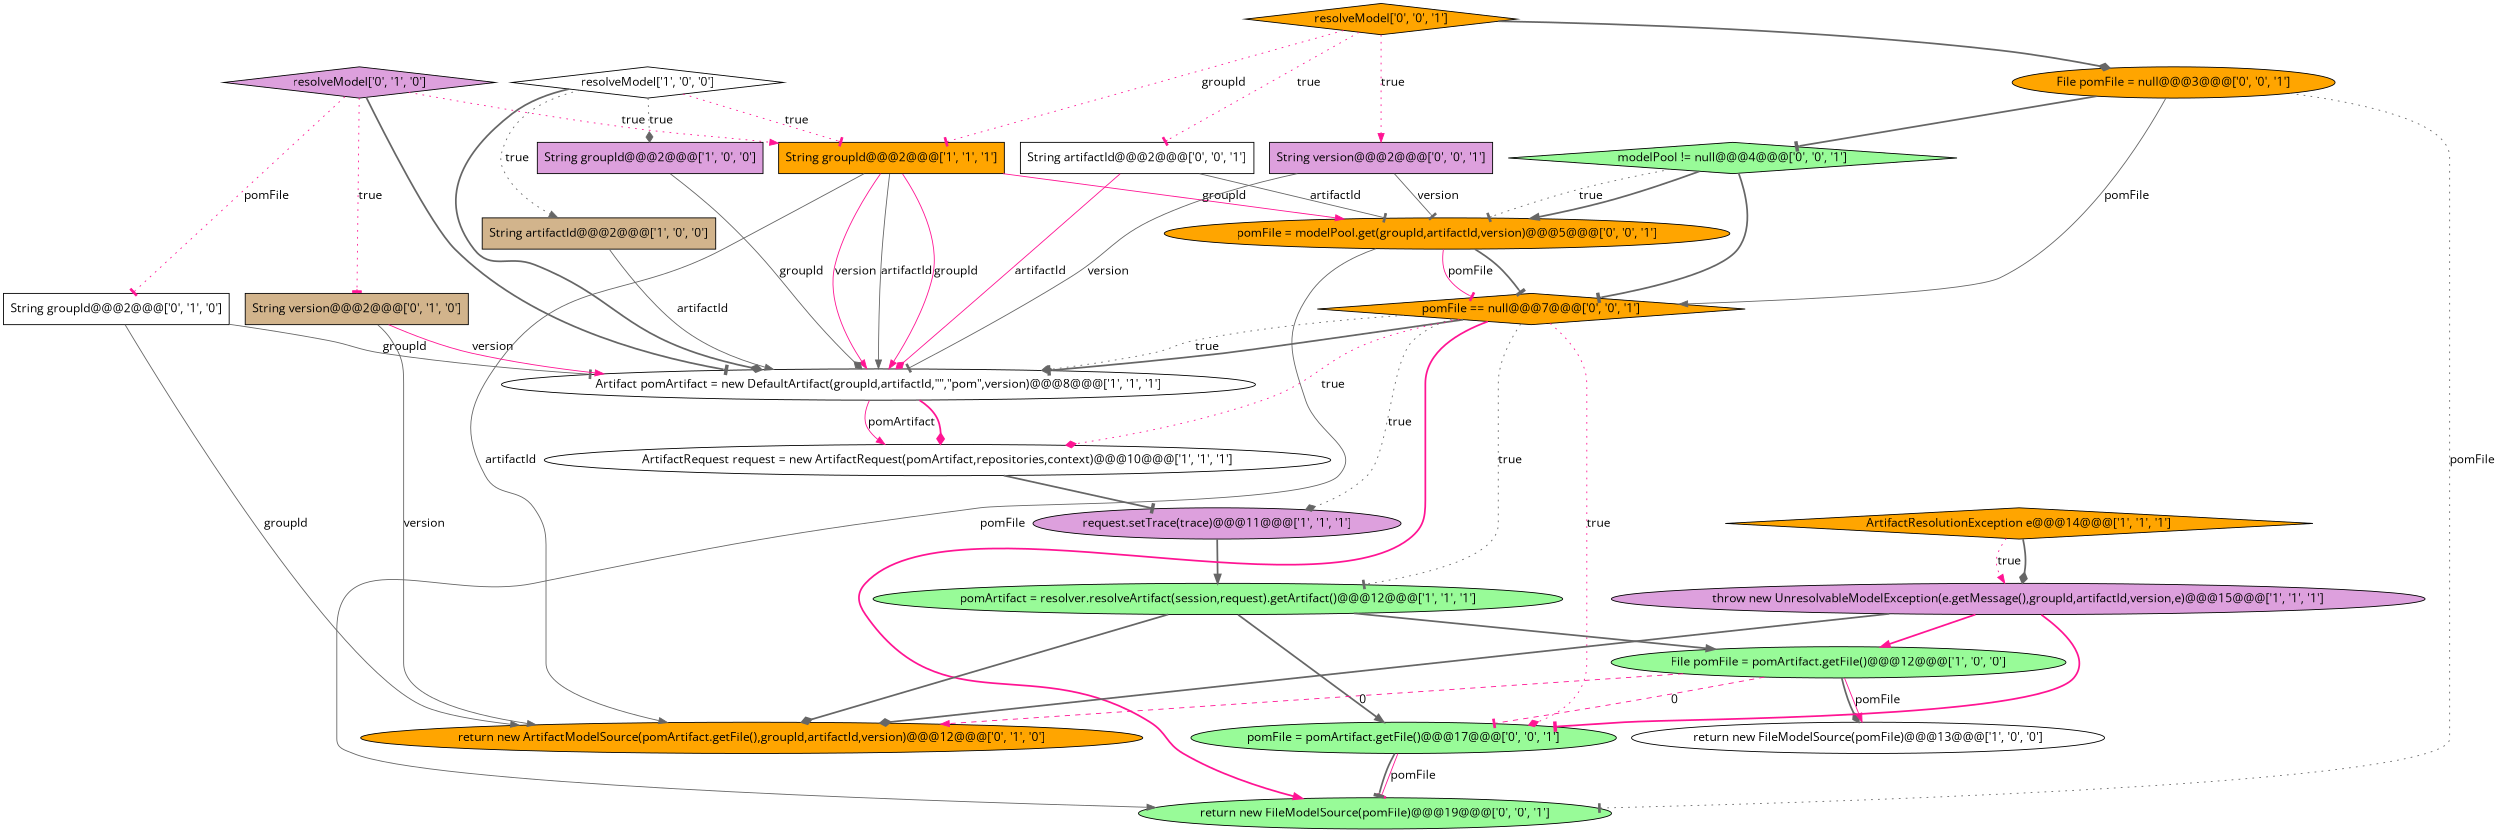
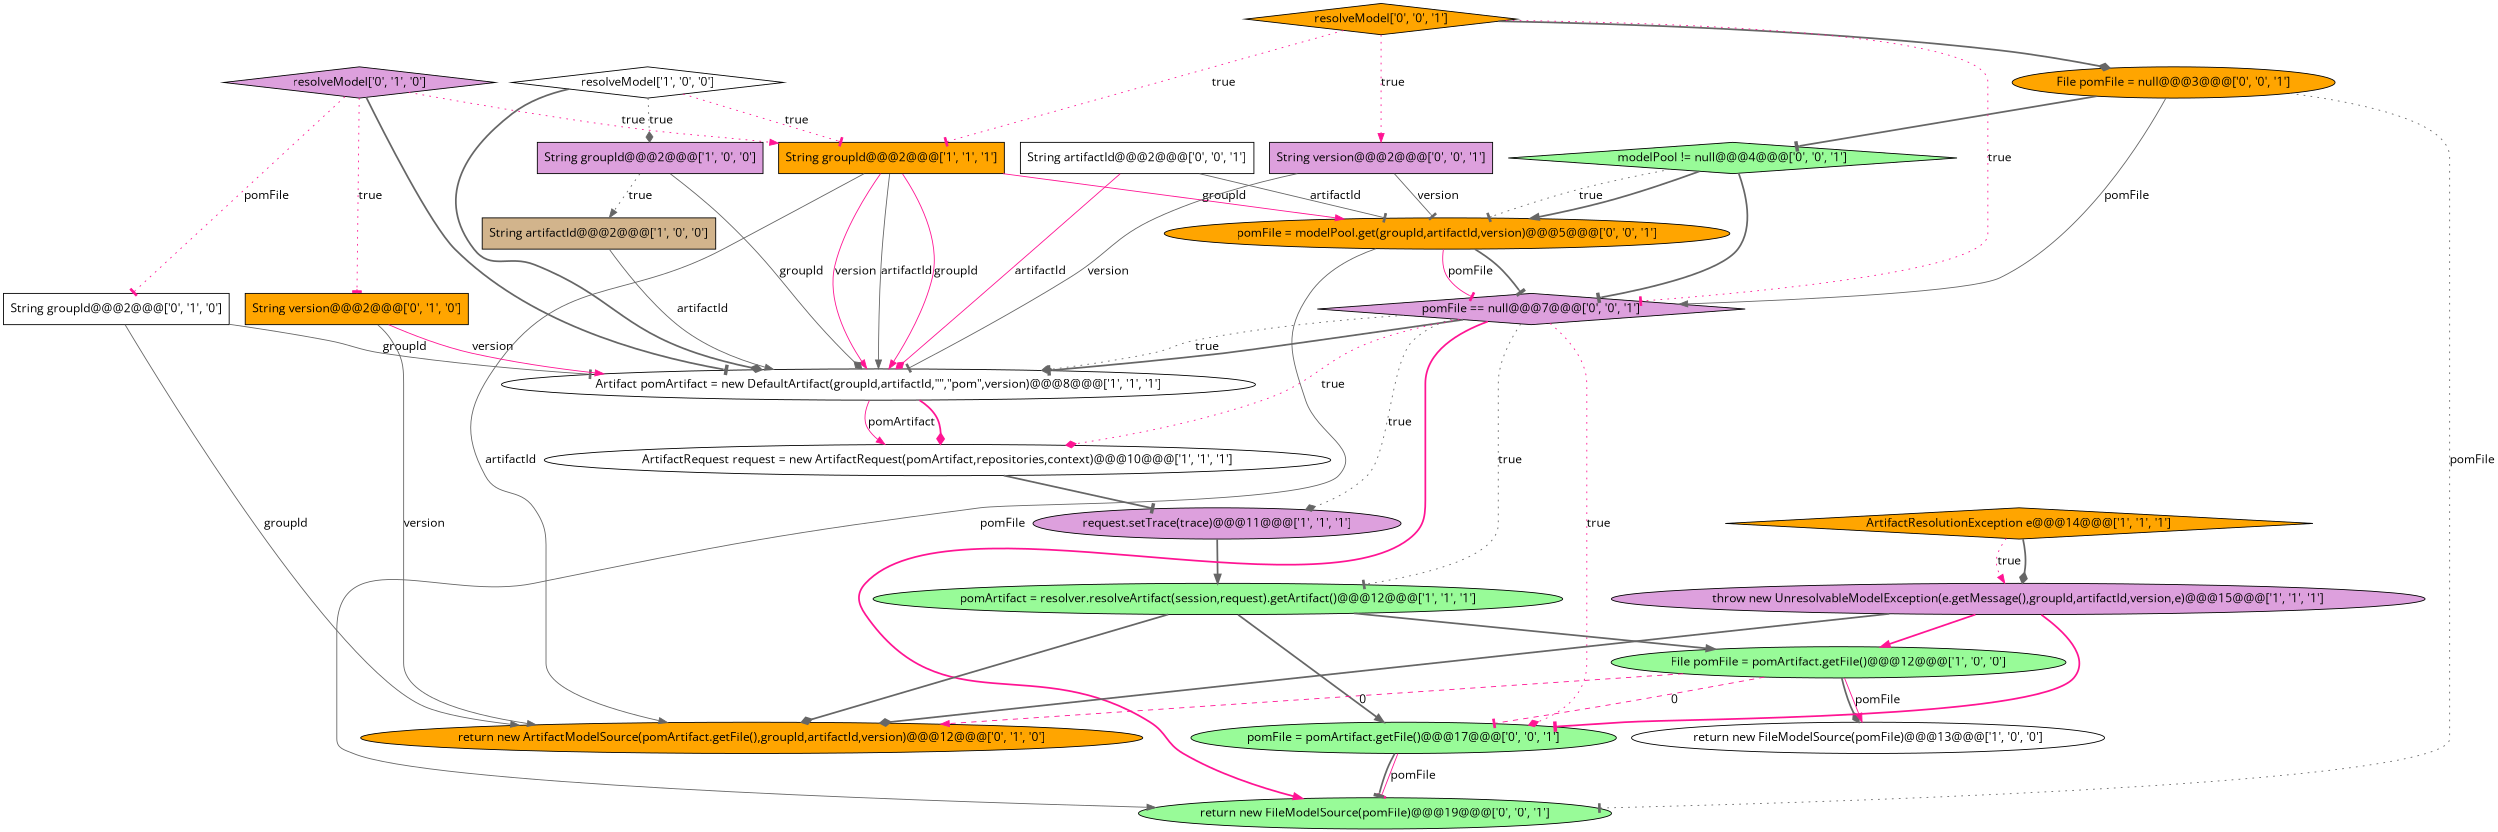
  digraph {
    fontname="Open Sans"
    node [fillcolor=white fontname="Open Sans" shape=ellipse style=filled]
    edge [arrowhead=normal color=gray40 fontname="Open Sans" style=solid]
    n1 [label="Artifact pomArtifact = new DefaultArtifact(groupId,artifactId,\"\",\"pom\",version)@@@8@@@['1', '1', '1']"]
    n2 [label="ArtifactRequest request = new ArtifactRequest(pomArtifact,repositories,context)@@@10@@@['1', '1', '1']"]
    n3 [fillcolor=plum label="request.setTrace(trace)@@@11@@@['1', '1', '1']"]
    n4 [fillcolor=plum label="resolveModel['0', '1', '0']" shape=diamond]
    n5 [label="String groupId@@@2@@@['0', '1', '0']" shape=box]
    n6 [fillcolor=orange label="String groupId@@@2@@@['1', '1', '1']" shape=box]
-   n7 [fillcolor=tan label="String version@@@2@@@['0', '1', '0']" shape=box]
+   n7 [fillcolor=orange label="String version@@@2@@@['0', '1', '0']" shape=box]
    n8 [fillcolor=orange label="return new ArtifactModelSource(pomArtifact.getFile(),groupId,artifactId,version)@@@12@@@['0', '1', '0']"]
    n9 [fillcolor=orange label="pomFile = modelPool.get(groupId,artifactId,version)@@@5@@@['0', '0', '1']"]
    n10 [fillcolor=orange label="File pomFile = null@@@3@@@['0', '0', '1']"]
    n11 [fillcolor=palegreen label="modelPool != null@@@4@@@['0', '0', '1']" shape=diamond]
-   n12 [fillcolor=orange label="pomFile == null@@@7@@@['0', '0', '1']" shape=diamond]
+   n12 [fillcolor=plum label="pomFile == null@@@7@@@['0', '0', '1']" shape=diamond]
    n13 [fillcolor=palegreen label="return new FileModelSource(pomFile)@@@19@@@['0', '0', '1']"]
    n14 [fillcolor=palegreen label="pomFile = pomArtifact.getFile()@@@17@@@['0', '0', '1']"]
    n15 [fillcolor=palegreen label="pomArtifact = resolver.resolveArtifact(session,request).getArtifact()@@@12@@@['1', '1', '1']"]
    n16 [label="return new FileModelSource(pomFile)@@@13@@@['1', '0', '0']"]
    n17 [fillcolor=plum label="String groupId@@@2@@@['1', '0', '0']" shape=box]
    n18 [label="String artifactId@@@2@@@['0', '0', '1']" shape=box]
    n19 [fillcolor=tan label="String artifactId@@@2@@@['1', '0', '0']" shape=box]
    n20 [fillcolor=palegreen label="File pomFile = pomArtifact.getFile()@@@12@@@['1', '0', '0']"]
    n21 [fillcolor=plum label="throw new UnresolvableModelException(e.getMessage(),groupId,artifactId,version,e)@@@15@@@['1', '1', '1']"]
    n22 [fillcolor=orange label="resolveModel['0', '0', '1']" shape=diamond]
    n23 [fillcolor=plum label="String version@@@2@@@['0', '0', '1']" shape=box]
    n24 [label="resolveModel['1', '0', '0']" shape=diamond]
    n25 [fillcolor=orange label="ArtifactResolutionException e@@@14@@@['1', '1', '1']" shape=diamond]
    n1 -> n2 [color=deeppink label=pomArtifact]
    n1 -> n2 [arrowhead=diamond color=deeppink style=bold]
    n2 -> n3 [arrowhead=tee style=bold]
    n3 -> n15 [style=bold]
    n4 -> n1 [arrowhead=tee style=bold]
    n4 -> n5 [arrowhead=tee color=deeppink label=pomFile style=dotted]
    n4 -> n6 [color=deeppink label=true style=dotted]
    n4 -> n7 [arrowhead=tee color=deeppink label=true style=dotted]
    n5 -> n1 [arrowhead=tee label=groupId]
    n5 -> n8 [label=groupId]
    n6 -> n1 [label=artifactId]
    n6 -> n1 [color=deeppink label=groupId]
    n6 -> n1 [color=deeppink label=version]
    n6 -> n8 [label=artifactId]
    n6 -> n9 [color=deeppink label=groupId]
    n7 -> n1 [color=deeppink label=version]
    n7 -> n8 [label=version]
    n9 -> n12 [arrowhead=tee style=bold]
    n9 -> n12 [arrowhead=tee color=deeppink label=pomFile]
    n9 -> n13 [label=pomFile]
    n10 -> n11 [arrowhead=tee style=bold]
    n10 -> n12 [label=pomFile]
    n10 -> n13 [arrowhead=tee label=pomFile style=dotted]
    n11 -> n9 [arrowhead=tee label=true style=dotted]
    n11 -> n9 [style=bold]
    n11 -> n12 [arrowhead=tee style=bold]
    n12 -> n1 [arrowhead=tee style=bold]
    n12 -> n1 [arrowhead=diamond label=true style=dotted]
    n12 -> n2 [arrowhead=diamond color=deeppink label=true style=dotted]
    n12 -> n3 [arrowhead=diamond label=true style=dotted]
    n12 -> n13 [color=deeppink style=bold]
    n12 -> n14 [arrowhead=diamond color=deeppink label=true style=dotted]
    n12 -> n15 [arrowhead=tee label=true style=dotted]
    n14 -> n13 [arrowhead=tee color=deeppink label=pomFile]
    n14 -> n13 [arrowhead=tee style=bold]
    n15 -> n8 [arrowhead=diamond style=bold]
    n15 -> n14 [style=bold]
    n15 -> n20 [style=bold]
    n17 -> n1 [arrowhead=diamond label=groupId]
    n18 -> n1 [arrowhead=diamond color=deeppink label=artifactId]
    n18 -> n9 [arrowhead=tee label=artifactId]
    n19 -> n1 [label=artifactId]
    n20 -> n8 [color=deeppink label=0 style=dashed]
    n20 -> n14 [arrowhead=tee color=deeppink label=0 style=dashed]
    n20 -> n16 [arrowhead=diamond style=bold]
    n20 -> n16 [color=deeppink label=pomFile]
    n21 -> n8 [arrowhead=diamond style=bold]
    n21 -> n14 [arrowhead=tee color=deeppink style=bold]
    n21 -> n20 [color=deeppink style=bold]
-   n22 -> n6 [arrowhead=tee color=deeppink label=groupId style=dotted]
+   n22 -> n6 [arrowhead=tee color=deeppink label=true style=dotted]
    n22 -> n10 [arrowhead=diamond style=bold]
-   n22 -> n18 [arrowhead=tee color=deeppink label=true style=dotted]
+   n22 -> n12 [arrowhead=tee color=deeppink label=true style=dotted]
    n22 -> n23 [color=deeppink label=true style=dotted]
    n23 -> n1 [arrowhead=tee label=version]
    n23 -> n9 [arrowhead=tee label=version]
    n24 -> n1 [arrowhead=diamond style=bold]
    n24 -> n6 [arrowhead=tee color=deeppink label=true style=dotted]
    n24 -> n17 [arrowhead=diamond label=true style=dotted]
-   n24 -> n19 [label=true style=dotted]
+   n17 -> n19 [label=true style=dotted]
    n25 -> n21 [arrowhead=diamond style=bold]
    n25 -> n21 [color=deeppink label=true style=dotted]
  }
